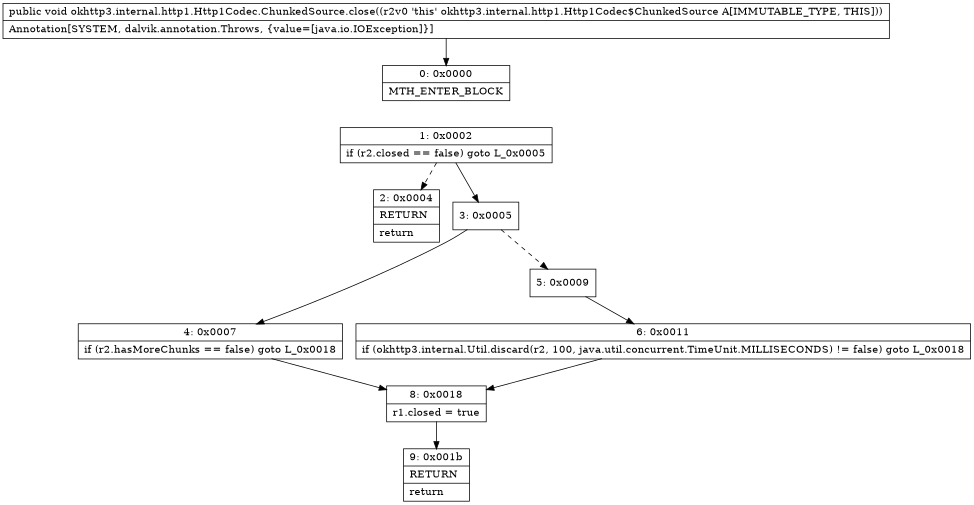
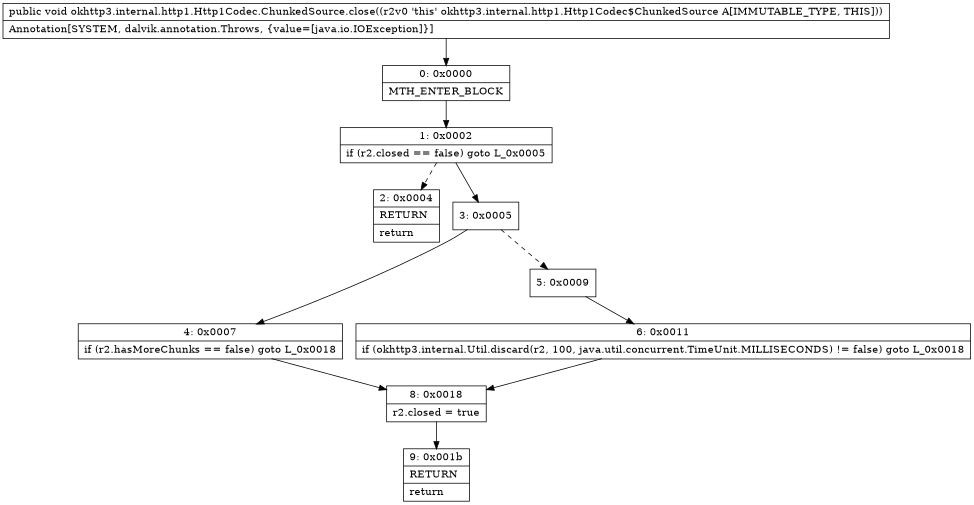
  digraph {
    node [shape=record]
    n1 [label="{0\:\ 0x0000|MTH_ENTER_BLOCK\l}"]
    n2 [label="{1\:\ 0x0002|if (r2.closed == false) goto L_0x0005\l}"]
    n3 [label="{2\:\ 0x0004|RETURN\l|return\l}"]
    n4 [label="{3\:\ 0x0005}"]
    n5 [label="{4\:\ 0x0007|if (r2.hasMoreChunks == false) goto L_0x0018\l}"]
    n6 [label="{5\:\ 0x0009}"]
-   n7 [label="{8\:\ 0x0018|r1.closed = true\l}"]
+   n7 [label="{8\:\ 0x0018|r2.closed = true\l}"]
    n8 [label="{6\:\ 0x0011|if (okhttp3.internal.Util.discard(r2, 100, java.util.concurrent.TimeUnit.MILLISECONDS) != false) goto L_0x0018\l}"]
    n9 [label="{9\:\ 0x001b|RETURN\l|return\l}"]
    n10 [label="{public void okhttp3.internal.http1.Http1Codec.ChunkedSource.close((r2v0 'this' okhttp3.internal.http1.Http1Codec$ChunkedSource A[IMMUTABLE_TYPE, THIS]))  | Annotation[SYSTEM, dalvik.annotation.Throws, \{value=[java.io.IOException]\}]\l}"]
+   n1 -> n2
    n2 -> n3 [style=dashed]
    n2 -> n4
    n4 -> n5
    n4 -> n6 [style=dashed]
    n5 -> n7
    n6 -> n8
    n7 -> n9
    n8 -> n7
    n10 -> n1
  }
